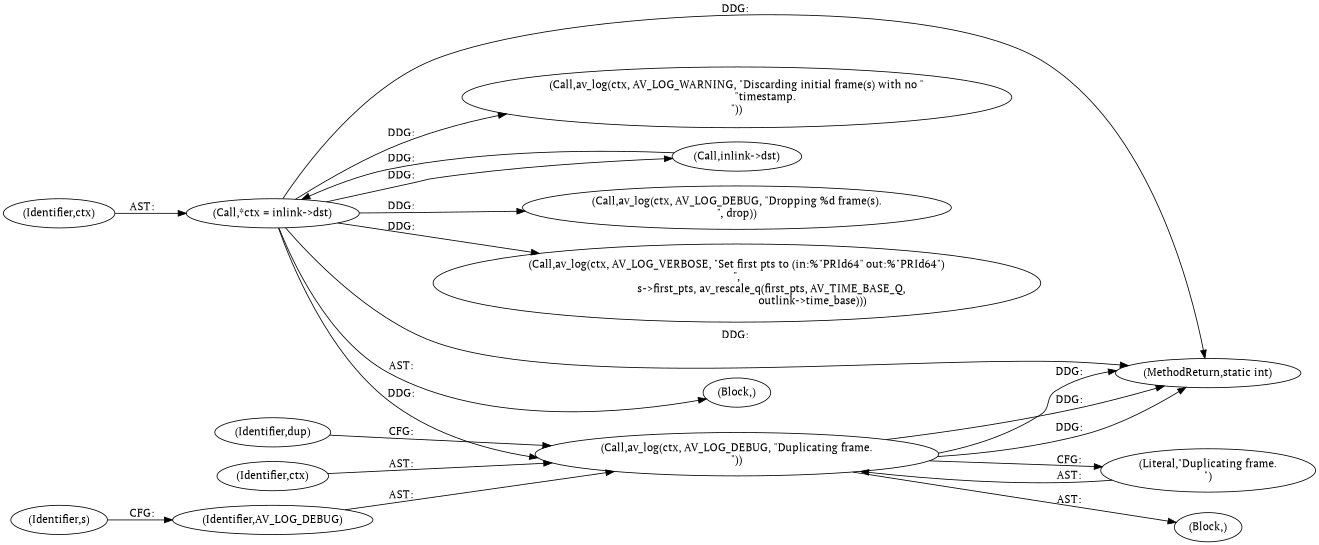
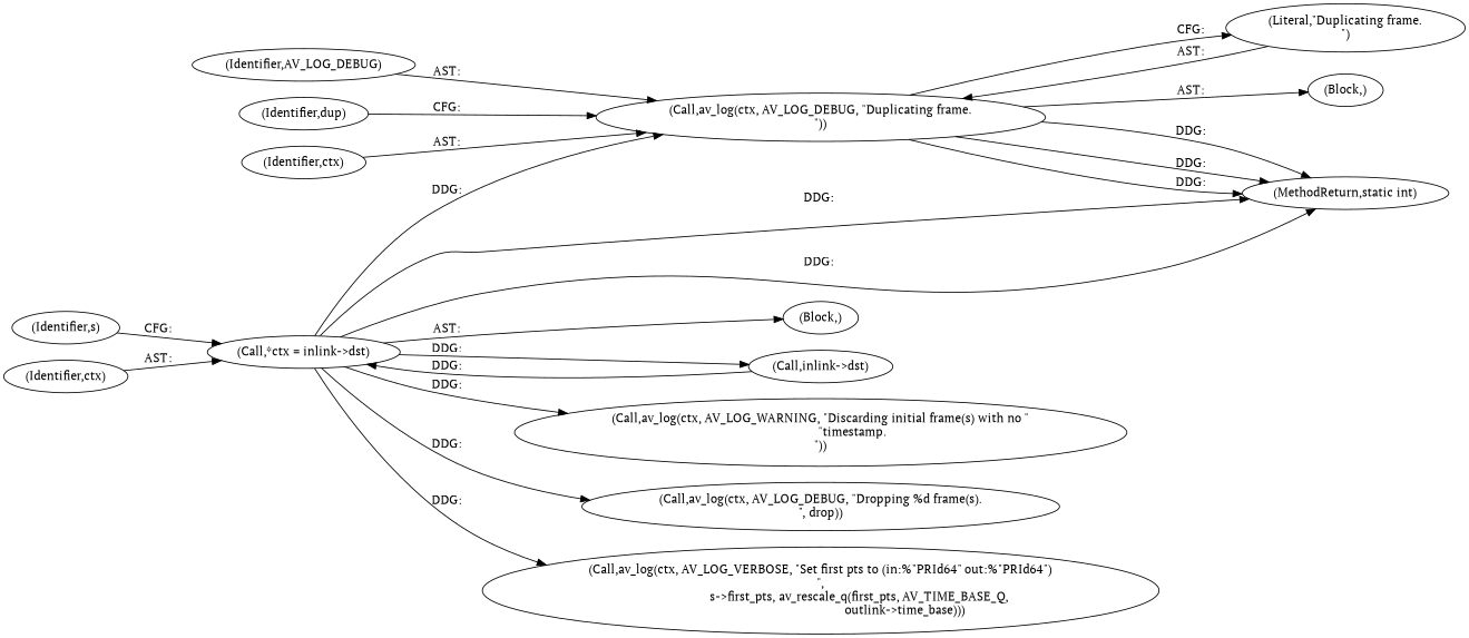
  digraph {
    fontname="PT Serif"
    rankdir=LR
    node [fontname="PT Serif"]
    edge [fontname="PT Serif"]
    n1 [label="(Call,av_log(ctx, AV_LOG_DEBUG, \"Duplicating frame.\n\"))"]
    n2 [label="(Literal,\"Duplicating frame.\n\")"]
    n3 [label="(Block,)"]
    n4 [label="(MethodReturn,static int)"]
    n5 [label="(Call,*ctx = inlink->dst)"]
    n6 [label="(Block,)"]
    n7 [label="(Call,inlink->dst)"]
    n8 [label="(Call,av_log(ctx, AV_LOG_WARNING, \"Discarding initial frame(s) with no \"\n                   \"timestamp.\n\"))"]
    n9 [label="(Call,av_log(ctx, AV_LOG_DEBUG, \"Dropping %d frame(s).\n\", drop))"]
    n10 [label="(Call,av_log(ctx, AV_LOG_VERBOSE, \"Set first pts to (in:%\"PRId64\" out:%\"PRId64\")\n\",\n                       s->first_pts, av_rescale_q(first_pts, AV_TIME_BASE_Q,\n                                                  outlink->time_base)))"]
    n11 [label="(Identifier,AV_LOG_DEBUG)"]
    n12 [label="(Identifier,dup)"]
    n13 [label="(Identifier,s)"]
    n14 [label="(Identifier,ctx)"]
    n15 [label="(Identifier,ctx)"]
    n1 -> n2 [label="CFG: "]
    n1 -> n3 [label="AST: "]
    n1 -> n4 [label="DDG: "]
    n1 -> n4 [label="DDG: "]
    n1 -> n4 [label="DDG: "]
    n2 -> n1 [label="AST: "]
    n5 -> n1 [label="DDG: "]
    n5 -> n4 [label="DDG: "]
    n5 -> n4 [label="DDG: "]
    n5 -> n6 [label="AST: "]
    n5 -> n7 [label="DDG: "]
    n5 -> n8 [label="DDG: "]
    n5 -> n9 [label="DDG: "]
    n5 -> n10 [label="DDG: "]
    n7 -> n5 [label="DDG: "]
    n11 -> n1 [label="AST: "]
    n12 -> n1 [label="CFG: "]
-   n13 -> n11 [label="CFG: "]
+   n13 -> n5 [label="CFG: "]
    n14 -> n5 [label="AST: "]
    n15 -> n1 [label="AST: "]
  }
